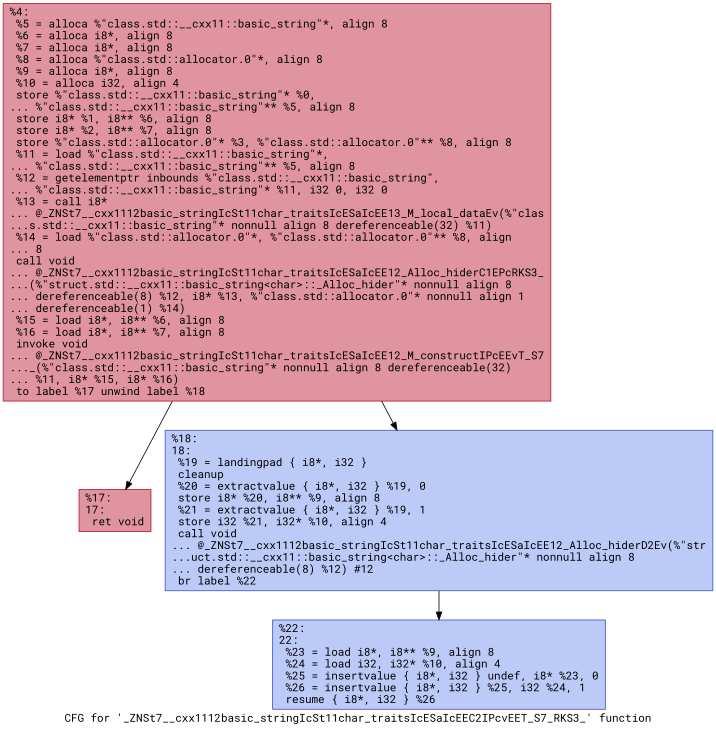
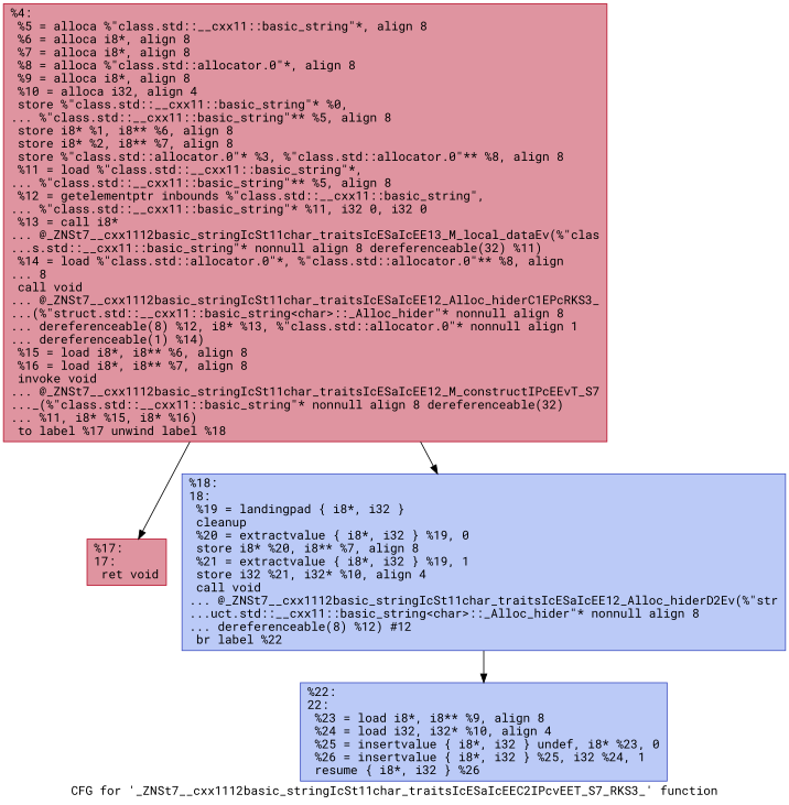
  digraph {
    label="CFG for '_ZNSt7__cxx1112basic_stringIcSt11char_traitsIcESaIcEEC2IPcvEET_S7_RKS3_' function"
    fontname="Roboto Mono"
    node [color="#b70d28ff" fillcolor="#b70d2870" shape=record style=filled fontname="Roboto Mono"]
    edge [fontname="Roboto Mono"]
    n1 [label="{%4:\l  %5 = alloca %\"class.std::__cxx11::basic_string\"*, align 8\l  %6 = alloca i8*, align 8\l  %7 = alloca i8*, align 8\l  %8 = alloca %\"class.std::allocator.0\"*, align 8\l  %9 = alloca i8*, align 8\l  %10 = alloca i32, align 4\l  store %\"class.std::__cxx11::basic_string\"* %0,\l... %\"class.std::__cxx11::basic_string\"** %5, align 8\l  store i8* %1, i8** %6, align 8\l  store i8* %2, i8** %7, align 8\l  store %\"class.std::allocator.0\"* %3, %\"class.std::allocator.0\"** %8, align 8\l  %11 = load %\"class.std::__cxx11::basic_string\"*,\l... %\"class.std::__cxx11::basic_string\"** %5, align 8\l  %12 = getelementptr inbounds %\"class.std::__cxx11::basic_string\",\l... %\"class.std::__cxx11::basic_string\"* %11, i32 0, i32 0\l  %13 = call i8*\l... @_ZNSt7__cxx1112basic_stringIcSt11char_traitsIcESaIcEE13_M_local_dataEv(%\"clas\l...s.std::__cxx11::basic_string\"* nonnull align 8 dereferenceable(32) %11)\l  %14 = load %\"class.std::allocator.0\"*, %\"class.std::allocator.0\"** %8, align\l... 8\l  call void\l... @_ZNSt7__cxx1112basic_stringIcSt11char_traitsIcESaIcEE12_Alloc_hiderC1EPcRKS3_\l...(%\"struct.std::__cxx11::basic_string\<char\>::_Alloc_hider\"* nonnull align 8\l... dereferenceable(8) %12, i8* %13, %\"class.std::allocator.0\"* nonnull align 1\l... dereferenceable(1) %14)\l  %15 = load i8*, i8** %6, align 8\l  %16 = load i8*, i8** %7, align 8\l  invoke void\l... @_ZNSt7__cxx1112basic_stringIcSt11char_traitsIcESaIcEE12_M_constructIPcEEvT_S7\l..._(%\"class.std::__cxx11::basic_string\"* nonnull align 8 dereferenceable(32)\l... %11, i8* %15, i8* %16)\l          to label %17 unwind label %18\l}"]
    n2 [label="{%17:\l17:                                               \l  ret void\l}"]
-   n3 [color="#3d50c3ff" fillcolor="#6687ed70" label="{%18:\l18:                                               \l  %19 = landingpad \{ i8*, i32 \}\l          cleanup\l  %20 = extractvalue \{ i8*, i32 \} %19, 0\l  store i8* %20, i8** %9, align 8\l  %21 = extractvalue \{ i8*, i32 \} %19, 1\l  store i32 %21, i32* %10, align 4\l  call void\l... @_ZNSt7__cxx1112basic_stringIcSt11char_traitsIcESaIcEE12_Alloc_hiderD2Ev(%\"str\l...uct.std::__cxx11::basic_string\<char\>::_Alloc_hider\"* nonnull align 8\l... dereferenceable(8) %12) #12\l  br label %22\l}"]
+   n3 [color="#3d50c3ff" fillcolor="#6687ed70" label="{%18:\l18:                                               \l  %19 = landingpad \{ i8*, i32 \}\l          cleanup\l  %20 = extractvalue \{ i8*, i32 \} %19, 0\l  store i8* %20, i8** %7, align 8\l  %21 = extractvalue \{ i8*, i32 \} %19, 1\l  store i32 %21, i32* %10, align 4\l  call void\l... @_ZNSt7__cxx1112basic_stringIcSt11char_traitsIcESaIcEE12_Alloc_hiderD2Ev(%\"str\l...uct.std::__cxx11::basic_string\<char\>::_Alloc_hider\"* nonnull align 8\l... dereferenceable(8) %12) #12\l  br label %22\l}"]
    n4 [color="#3d50c3ff" fillcolor="#6687ed70" label="{%22:\l22:                                               \l  %23 = load i8*, i8** %9, align 8\l  %24 = load i32, i32* %10, align 4\l  %25 = insertvalue \{ i8*, i32 \} undef, i8* %23, 0\l  %26 = insertvalue \{ i8*, i32 \} %25, i32 %24, 1\l  resume \{ i8*, i32 \} %26\l}"]
    n1 -> n2
    n1 -> n3
    n3 -> n4
  }
